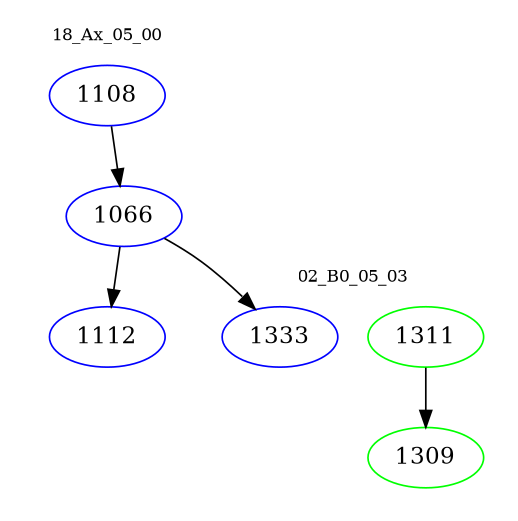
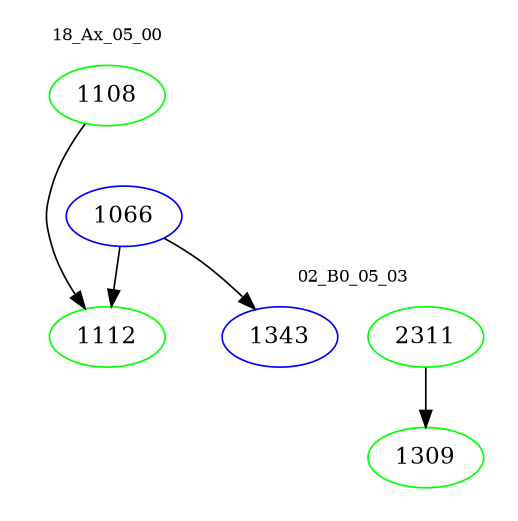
  digraph {
    node [color=green]
    edge [color=black]
-   n1 [color=blue label=1108]
+   n1 [label=1108]
    n2 [color=blue label=1066]
-   n3 [color=blue label=1112]
-   n4 [label=1311]
+   n3 [label=1112]
+   n4 [label=2311]
    n5 [label=1309]
-   n6 [color=blue label=1333]
+   n6 [color=blue label=1343]
    subgraph cluster_1 {
      color=white
      fontsize=10
      label="18_Ax_05_00"
      n1
      n2
      n3
    }
    subgraph cluster_2 {
      color=white
      fontsize=10
      label="02_B0_05_03"
      n4
      n5
      n6
    }
-   n1 -> n2
+   n1 -> n3
    n2 -> n3
    n2 -> n6
    n4 -> n5
  }
